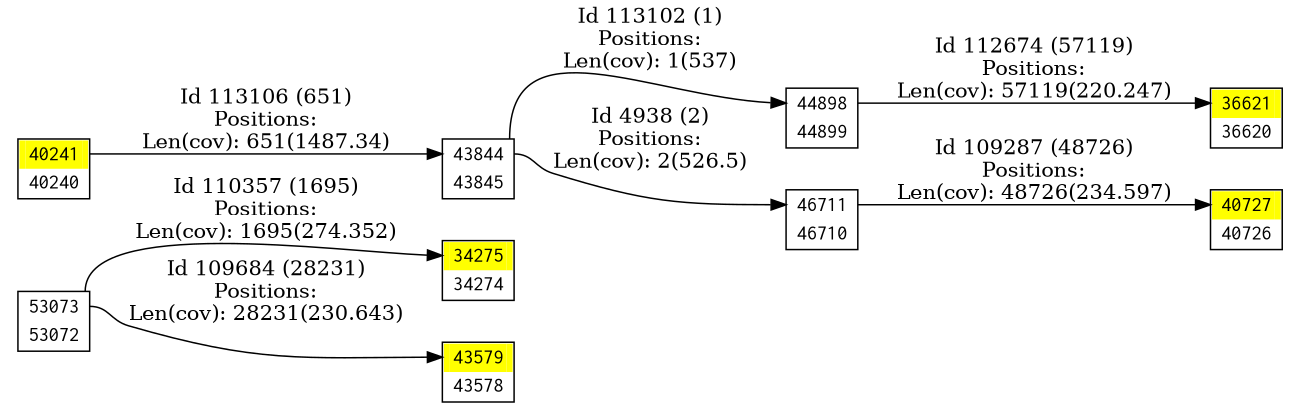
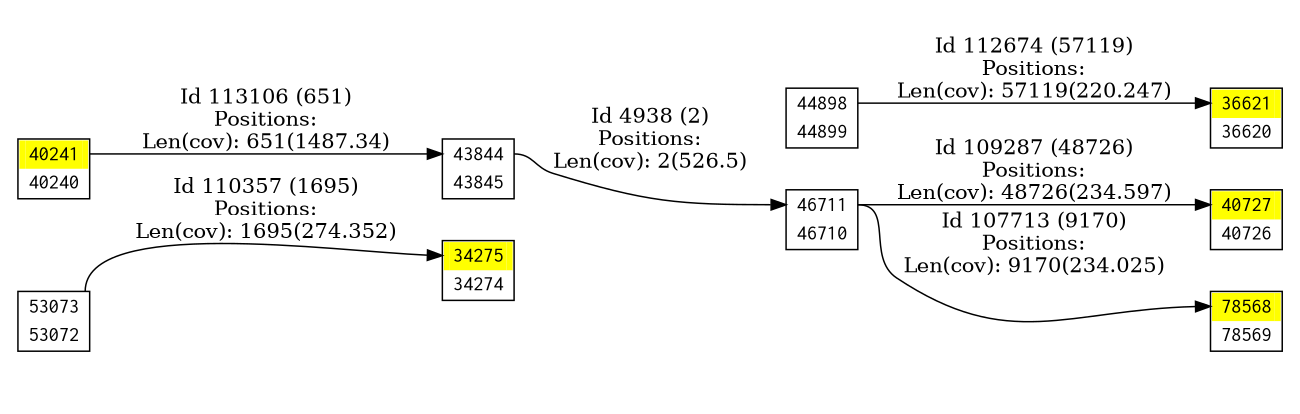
  digraph {
    rankdir=LR
    node [color=black fontname=Courier penwidth=1.8 shape=plaintext]
    edge [color=black tailport=port_43844_out]
    n1 [label=<<TABLE BORDER="1" CELLSPACING="0" > <TR><TD BORDER="0" PORT = "port_34275_in" color="yellow" bgcolor="yellow" ></TD><TD BORDER="0" color="yellow" bgcolor="yellow" >34275</TD><TD BORDER="0" PORT = "port_34275_out" color="yellow" bgcolor="yellow" ></TD></TR> <TR><TD BORDER="0" PORT = "port_34274_out" color="white" bgcolor="white" ></TD><TD BORDER="0" color="white" bgcolor="white" >34274</TD><TD BORDER="0" PORT = "port_34274_in" color="white" bgcolor="white" ></TD></TR> </TABLE>>]
    n2 [label=<<TABLE BORDER="1" CELLSPACING="0" > <TR><TD BORDER="0" PORT = "port_36621_in" color="yellow" bgcolor="yellow" ></TD><TD BORDER="0" color="yellow" bgcolor="yellow" >36621</TD><TD BORDER="0" PORT = "port_36621_out" color="yellow" bgcolor="yellow" ></TD></TR> <TR><TD BORDER="0" PORT = "port_36620_out" color="white" bgcolor="white" ></TD><TD BORDER="0" color="white" bgcolor="white" >36620</TD><TD BORDER="0" PORT = "port_36620_in" color="white" bgcolor="white" ></TD></TR> </TABLE>>]
    n3 [label=<<TABLE BORDER="1" CELLSPACING="0" > <TR><TD BORDER="0" PORT = "port_40241_in" color="yellow" bgcolor="yellow" ></TD><TD BORDER="0" color="yellow" bgcolor="yellow" >40241</TD><TD BORDER="0" PORT = "port_40241_out" color="yellow" bgcolor="yellow" ></TD></TR> <TR><TD BORDER="0" PORT = "port_40240_out" color="white" bgcolor="white" ></TD><TD BORDER="0" color="white" bgcolor="white" >40240</TD><TD BORDER="0" PORT = "port_40240_in" color="white" bgcolor="white" ></TD></TR> </TABLE>>]
    n4 [label=<<TABLE BORDER="1" CELLSPACING="0" > <TR><TD BORDER="0" PORT = "port_43844_in" color="white" bgcolor="white" ></TD><TD BORDER="0" color="white" bgcolor="white" >43844</TD><TD BORDER="0" PORT = "port_43844_out" color="white" bgcolor="white" ></TD></TR> <TR><TD BORDER="0" PORT = "port_43845_out" color="white" bgcolor="white" ></TD><TD BORDER="0" color="white" bgcolor="white" >43845</TD><TD BORDER="0" PORT = "port_43845_in" color="white" bgcolor="white" ></TD></TR> </TABLE>>]
    n5 [label=<<TABLE BORDER="1" CELLSPACING="0" > <TR><TD BORDER="0" PORT = "port_44898_in" color="white" bgcolor="white" ></TD><TD BORDER="0" color="white" bgcolor="white" >44898</TD><TD BORDER="0" PORT = "port_44898_out" color="white" bgcolor="white" ></TD></TR> <TR><TD BORDER="0" PORT = "port_44899_out" color="white" bgcolor="white" ></TD><TD BORDER="0" color="white" bgcolor="white" >44899</TD><TD BORDER="0" PORT = "port_44899_in" color="white" bgcolor="white" ></TD></TR> </TABLE>>]
    n6 [label=<<TABLE BORDER="1" CELLSPACING="0" > <TR><TD BORDER="0" PORT = "port_46711_in" color="white" bgcolor="white" ></TD><TD BORDER="0" color="white" bgcolor="white" >46711</TD><TD BORDER="0" PORT = "port_46711_out" color="white" bgcolor="white" ></TD></TR> <TR><TD BORDER="0" PORT = "port_46710_out" color="white" bgcolor="white" ></TD><TD BORDER="0" color="white" bgcolor="white" >46710</TD><TD BORDER="0" PORT = "port_46710_in" color="white" bgcolor="white" ></TD></TR> </TABLE>>]
    n7 [label=<<TABLE BORDER="1" CELLSPACING="0" > <TR><TD BORDER="0" PORT = "port_40727_in" color="yellow" bgcolor="yellow" ></TD><TD BORDER="0" color="yellow" bgcolor="yellow" >40727</TD><TD BORDER="0" PORT = "port_40727_out" color="yellow" bgcolor="yellow" ></TD></TR> <TR><TD BORDER="0" PORT = "port_40726_out" color="white" bgcolor="white" ></TD><TD BORDER="0" color="white" bgcolor="white" >40726</TD><TD BORDER="0" PORT = "port_40726_in" color="white" bgcolor="white" ></TD></TR> </TABLE>>]
-   n8 [label=<<TABLE BORDER="1" CELLSPACING="0" > <TR><TD BORDER="0" PORT = "port_43579_in" color="yellow" bgcolor="yellow" ></TD><TD BORDER="0" color="yellow" bgcolor="yellow" >43579</TD><TD BORDER="0" PORT = "port_43579_out" color="yellow" bgcolor="yellow" ></TD></TR> <TR><TD BORDER="0" PORT = "port_43578_out" color="white" bgcolor="white" ></TD><TD BORDER="0" color="white" bgcolor="white" >43578</TD><TD BORDER="0" PORT = "port_43578_in" color="white" bgcolor="white" ></TD></TR> </TABLE>>]
+   n9 [label=<<TABLE BORDER="1" CELLSPACING="0" > <TR><TD BORDER="0" PORT = "port_78568_in" color="yellow" bgcolor="yellow" ></TD><TD BORDER="0" color="yellow" bgcolor="yellow" >78568</TD><TD BORDER="0" PORT = "port_78568_out" color="yellow" bgcolor="yellow" ></TD></TR> <TR><TD BORDER="0" PORT = "port_78569_out" color="white" bgcolor="white" ></TD><TD BORDER="0" color="white" bgcolor="white" >78569</TD><TD BORDER="0" PORT = "port_78569_in" color="white" bgcolor="white" ></TD></TR> </TABLE>>]
    n10 [label=<<TABLE BORDER="1" CELLSPACING="0" > <TR><TD BORDER="0" PORT = "port_53073_in" color="white" bgcolor="white" ></TD><TD BORDER="0" color="white" bgcolor="white" >53073</TD><TD BORDER="0" PORT = "port_53073_out" color="white" bgcolor="white" ></TD></TR> <TR><TD BORDER="0" PORT = "port_53072_out" color="white" bgcolor="white" ></TD><TD BORDER="0" color="white" bgcolor="white" >53072</TD><TD BORDER="0" PORT = "port_53072_in" color="white" bgcolor="white" ></TD></TR> </TABLE>>]
    n3 -> n4 [headport=port_43844_in label="Id 113106 (651)\nPositions:\nLen(cov): 651(1487.34)" tailport=port_40241_out]
-   n4 -> n5 [headport=port_44898_in label="Id 113102 (1)\nPositions:\nLen(cov): 1(537)"]
    n4 -> n6 [headport=port_46711_in label="Id 4938 (2)\nPositions:\nLen(cov): 2(526.5)"]
    n5 -> n2 [headport=port_36621_in label="Id 112674 (57119)\nPositions:\nLen(cov): 57119(220.247)" tailport=port_44898_out]
    n6 -> n7 [headport=port_40727_in label="Id 109287 (48726)\nPositions:\nLen(cov): 48726(234.597)" tailport=port_46711_out]
+   n6 -> n9 [headport=port_78568_in label="Id 107713 (9170)\nPositions:\nLen(cov): 9170(234.025)" tailport=port_46711_out]
    n10 -> n1 [headport=port_34275_in label="Id 110357 (1695)\nPositions:\nLen(cov): 1695(274.352)" tailport=port_53073_out]
-   n10 -> n8 [headport=port_43579_in label="Id 109684 (28231)\nPositions:\nLen(cov): 28231(230.643)" tailport=port_53073_out]
  }
